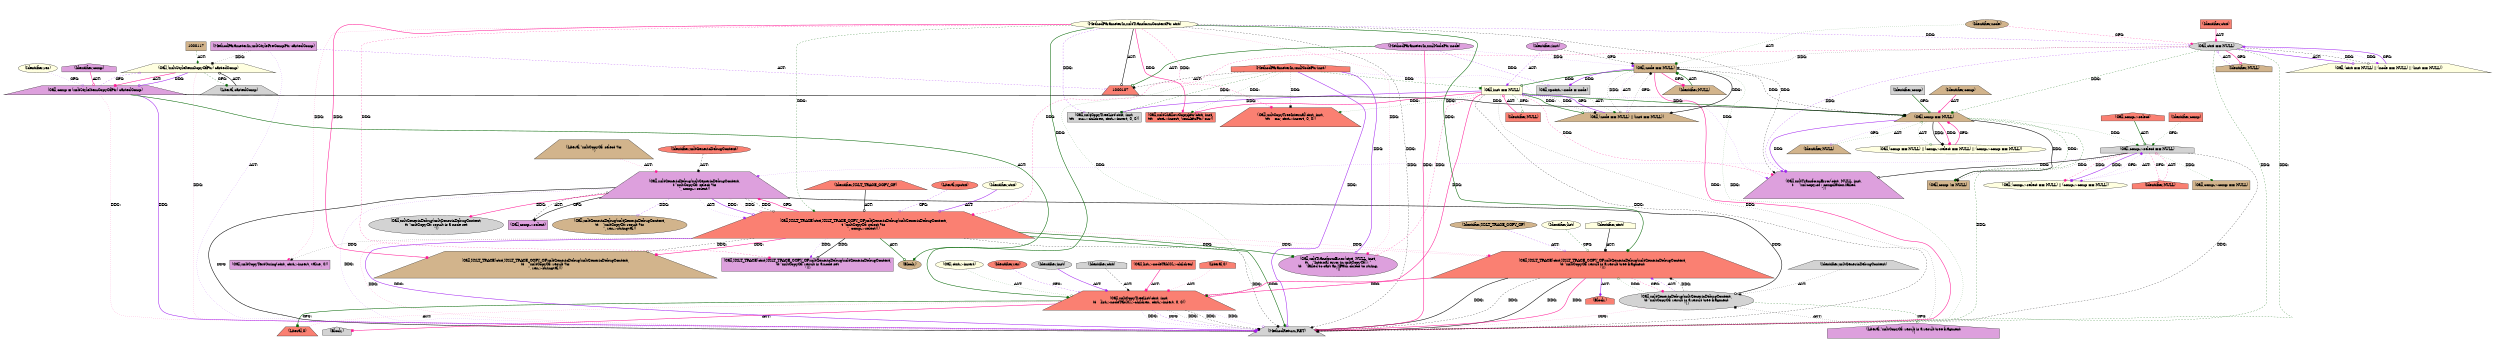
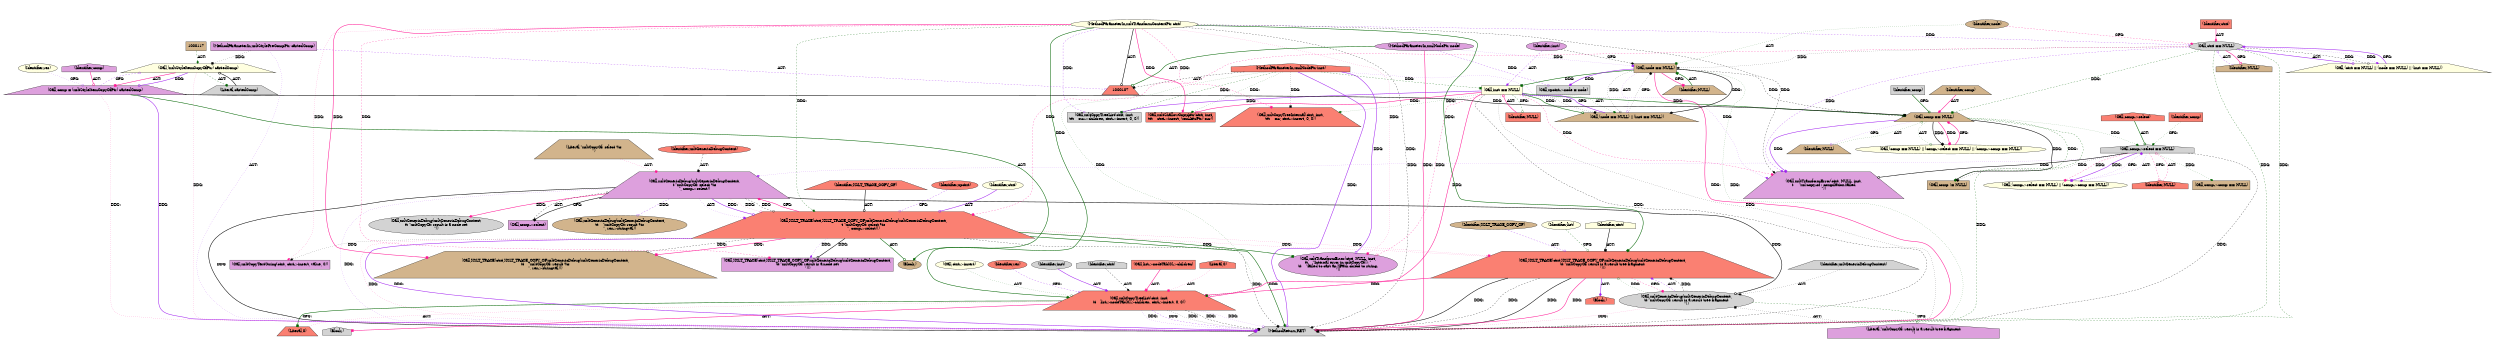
  digraph {
    node [fillcolor=salmon shape=trapezium style=filled]
    edge [arrowhead=odot color=purple style=bold]
    n1 [label="(Call,xsltCopyTreeList(ctxt, inst,\n\t\t    list->nodeTab[0]->children, ctxt->insert, 0, 0))"]
    n2 [label="(Literal,0)"]
    n3 [fillcolor=lightgrey label="(MethodReturn,RET)"]
    n4 [fillcolor=lightgrey label="(Block,)" shape=house]
    n5 [label="(Call,XSLT_TRACE(ctxt,XSLT_TRACE_COPY_OF,xsltGenericDebug(xsltGenericDebugContext,\n\t\t \"xsltCopyOf: result is a result tree fragment\n\")))"]
    n6 [fillcolor=lightgrey label="(Call,xsltGenericDebug(xsltGenericDebugContext,\n\t\t \"xsltCopyOf: result is a result tree fragment\n\"))" shape=ellipse]
    n7 [label="(Block,)" shape=house]
    n8 [fillcolor=plum label="(Literal,\"xsltCopyOf: result is a result tree fragment\n\")" shape=house]
    n9 [label="(Call,XSLT_TRACE(ctxt,XSLT_TRACE_COPY_OF,xsltGenericDebug(xsltGenericDebugContext,\n\t \"xsltCopyOf: select %s\n\", comp->select)))"]
    n10 [fillcolor=plum label="(Call,xsltGenericDebug(xsltGenericDebugContext,\n\t \"xsltCopyOf: select %s\n\", comp->select))"]
    n11 [fillcolor=tan label="(Call,XSLT_TRACE(ctxt,XSLT_TRACE_COPY_OF,xsltGenericDebug(xsltGenericDebugContext,\n\t\t    \"xsltCopyOf: result %s\n\", res->stringval)))"]
    n12 [fillcolor=plum label="(Call,XSLT_TRACE(ctxt,XSLT_TRACE_COPY_OF,xsltGenericDebug(xsltGenericDebugContext,\n\t\t \"xsltCopyOf: result is a node set\n\")))" shape=box]
    n13 [fillcolor=plum label="(Call,xsltCopyTextString(ctxt, ctxt->insert, value, 0))" shape=box]
    n14 [fillcolor=tan label="(Block,)" shape=ellipse]
    n15 [fillcolor=plum label="(Call,xsltTransformError(ctxt, NULL, inst,\n\t\t    \"Internal error in xsltCopyOf(): \"\n\t\t    \"failed to cast an XPath object to string.\n\"))" shape=ellipse]
    n16 [fillcolor=plum label="(Call,comp->select)" shape=box]
    n17 [fillcolor=tan label="(Call,xsltGenericDebug(xsltGenericDebugContext,\n\t\t    \"xsltCopyOf: result %s\n\", res->stringval))" shape=ellipse]
    n18 [fillcolor=lightgrey label="(Call,xsltGenericDebug(xsltGenericDebugContext,\n\t\t \"xsltCopyOf: result is a node set\n\"))" shape=ellipse]
    n19 [fillcolor=lightgrey label="(Call,ctxt == NULL)" shape=ellipse]
    n20 [fillcolor=tan label="(Call,comp == NULL)"]
    n21 [fillcolor=tan label="(Call,node == NULL)" shape=box]
    n22 [fillcolor=plum label="(Call,xsltTransformError(ctxt, NULL, inst,\n\t     \"xsl:copy-of : compilation failed\n\"))"]
    n23 [fillcolor=lightyellow label="(Call,(ctxt == NULL) || (node == NULL) || (inst == NULL))"]
    n24 [fillcolor=tan label="(Identifier,NULL)" shape=house]
    n25 [fillcolor=lightgrey label="(Call,comp->select == NULL)" shape=house]
    n26 [fillcolor=tan label="(Call,comp != NULL)" shape=box]
    n27 [fillcolor=lightyellow label="(Call,(comp == NULL) || (comp->select == NULL) || (comp->comp == NULL))" shape=ellipse]
    n28 [fillcolor=tan label="(Identifier,NULL)"]
    n29 [fillcolor=lightyellow label="(Call,inst == NULL)" shape=box]
    n30 [fillcolor=tan label="(Call,(node == NULL) || (inst == NULL))"]
    n31 [fillcolor=tan label="(Identifier,NULL)"]
    n32 [fillcolor=lightgrey label="(Call,xpctxt->node = node)" shape=box]
    n33 [fillcolor=lightyellow label="(MethodParameterIn,xsltTransformContextPtr ctxt)" shape=ellipse]
    n34 [label="(Call,xsltCopyTreeInternal(ctxt, inst,\n\t\t\t    cur, ctxt->insert, 0, 0))"]
    n35 [fillcolor=lightgrey label="(Call,xsltCopyTreeList(ctxt, inst,\n\t\t\t    cur->children, ctxt->insert, 0, 0))" shape=box]
    n36 [label="(Call,xsltShallowCopyAttr(ctxt, inst,\n\t\t\t    ctxt->insert, (xmlAttrPtr) cur))" shape=box]
    1000107
    n38 [fillcolor=tan label="(Call,comp->comp == NULL)" shape=box]
    n39 [fillcolor=lightyellow label="(Call,(comp->select == NULL) || (comp->comp == NULL))" shape=ellipse]
    n40 [label="(Identifier,NULL)" shape=house]
    n41 [fillcolor=plum label="(Call,comp = (xsltStyleItemCopyOfPtr) castedComp)"]
    n42 [fillcolor=lightyellow label="(Call,(xsltStyleItemCopyOfPtr) castedComp)"]
    n43 [fillcolor=lightgrey label="(Literal,castedComp)"]
    n44 [fillcolor=plum label="(MethodParameterIn,xsltStylePreCompPtr castedComp)" shape=box]
    n45 [label="(Identifier,NULL)" shape=box]
    n46 [fillcolor=plum label="(MethodParameterIn,xmlNodePtr node)" shape=ellipse]
    n47 [label="(MethodParameterIn,xmlNodePtr inst)" shape=house]
    n48 [label="(Identifier,comp)" shape=box]
    n49 [fillcolor=tan label="(Identifier,XSLT_TRACE_COPY_OF)" shape=ellipse]
    n50 [label="(Identifier,ctxt)" shape=box]
    n51 [label="(Call,comp->select)" shape=house]
    n52 [label="(Identifier,res)" shape=ellipse]
    n53 [fillcolor=lightgrey label="(Identifier,inst)" shape=ellipse]
    n54 [fillcolor=lightyellow label="(Identifier,list)" shape=ellipse]
    n55 [label="(Identifier,XSLT_TRACE_COPY_OF)"]
    n56 [fillcolor=lightgrey label="(Identifier,comp)" shape=box]
    n57 [fillcolor=tan label="(Literal,\"xsltCopyOf: select %s\n\")"]
    n58 [fillcolor=lightgrey label="(Identifier,ctxt)" shape=house]
    n59 [fillcolor=plum label="(Identifier,inst)" shape=ellipse]
-   n60 [label="(Literal,xpctxt)" shape=ellipse]
+   n60 [label="(Identifier,xpctxt)" shape=ellipse]
    n61 [label="(Call,list->nodeTab[0]->children)" shape=box]
    n62 [fillcolor=tan label="(Identifier,comp)"]
    n63 [fillcolor=lightgrey label="(Identifier,xsltGenericDebugContext)"]
    n64 [fillcolor=tan label="(Identifier,node)" shape=ellipse]
    n65 [label="(Literal,0)" shape=house]
    n66 [fillcolor=plum label="(Identifier,comp)" shape=house]
    n67 [fillcolor=lightyellow label="(Identifier,res)" shape=ellipse]
    n68 [fillcolor=lightyellow label="(Identifier,ctxt)" shape=house]
    n69 [fillcolor=lightyellow label="(Call,ctxt->insert)" shape=ellipse]
    n70 [label="(Identifier,xsltGenericDebugContext)" shape=ellipse]
    n71 [fillcolor=lightyellow label="(Identifier,ctxt)" shape=ellipse]
    1000117 [fillcolor=tan shape=box]
    n1 -> n2 [arrowhead=box color=darkgreen label="CFG: "]
    n1 -> n3 [arrowhead=box label="DDG: " style=dashed]
    n1 -> n3 [arrowhead=box color=black label="DDG: " style=dotted]
    n1 -> n3 [arrowhead=box color=black label="DDG: " style=dashed]
    n1 -> n3 [label="DDG: " style=dotted]
    n1 -> n3 [arrowhead=diamond label="DDG: " style=dotted]
    n1 -> n4 [arrowhead=box color=deeppink label="AST: "]
    n2 -> n1 [color=deeppink label="AST: " style=dotted]
    n5 -> n1 [arrowhead=diamond color=deeppink label="DDG: "]
    n5 -> n3 [arrowhead=box color=black label="DDG: "]
    n5 -> n3 [arrowhead=diamond color=deeppink label="DDG: "]
    n5 -> n3 [color=black label="DDG: "]
    n5 -> n3 [color=black label="DDG: " style=dashed]
    n5 -> n6 [arrowhead=box color=deeppink label="CFG: " style=dashed]
    n5 -> n7 [arrowhead=diamond label="AST: "]
    n6 -> n3 [arrowhead=box color=deeppink label="DDG: " style=dotted]
    n6 -> n5 [arrowhead=diamond label="AST: " style=dashed]
    n6 -> n5 [arrowhead=diamond color=black label="DDG: " style=dashed]
    n6 -> n5 [color=darkgreen label="DDG: " style=dotted]
    n6 -> n8 [color=darkgreen label="CFG: " style=dashed]
    n8 -> n6 [arrowhead=box color=black label="AST: " style=dotted]
    n9 -> n3 [arrowhead=diamond label="DDG: "]
    n9 -> n3 [arrowhead=box color=black label="DDG: " style=dashed]
    n9 -> n3 [arrowhead=diamond color=darkgreen label="DDG: "]
    n9 -> n3 [arrowhead=diamond color=deeppink label="DDG: " style=dotted]
    n9 -> n5 [arrowhead=box color=deeppink label="DDG: " style=dotted]
    n9 -> n5 [color=deeppink label="DDG: " style=dotted]
    n9 -> n10 [arrowhead=diamond color=deeppink label="CFG: "]
    n9 -> n11 [color=black label="DDG: " style=dashed]
    n9 -> n11 [arrowhead=box color=deeppink label="DDG: "]
    n9 -> n12 [color=black label="DDG: "]
    n9 -> n12 [arrowhead=diamond label="DDG: " style=dotted]
    n9 -> n13 [arrowhead=diamond color=black label="DDG: " style=dotted]
    n9 -> n14 [color=darkgreen label="AST: "]
    n9 -> n15 [arrowhead=box color=darkgreen label="DDG: "]
    n10 -> n3 [color=black label="DDG: "]
    n10 -> n3 [arrowhead=box label="DDG: " style=dotted]
    n10 -> n6 [color=black label="DDG: "]
    n10 -> n9 [arrowhead=box label="AST: " style=dotted]
    n10 -> n9 [label="DDG: "]
    n10 -> n9 [color=deeppink label="DDG: " style=dotted]
    n10 -> n9 [color=black label="DDG: " style=dashed]
    n10 -> n16 [arrowhead=box color=black label="CFG: "]
    n10 -> n17 [label="DDG: " style=dashed]
    n10 -> n18 [arrowhead=diamond color=deeppink label="DDG: "]
    n16 -> n10 [color=black label="AST: " style=dashed]
    n19 -> n3 [color=darkgreen label="DDG: " style=dashed]
    n19 -> n3 [arrowhead=box color=darkgreen label="DDG: " style=dashed]
    n19 -> n9 [arrowhead=box color=deeppink label="DDG: " style=dashed]
    n19 -> n20 [arrowhead=box color=darkgreen label="DDG: " style=dashed]
    n19 -> n21 [arrowhead=diamond color=black label="DDG: " style=dotted]
    n19 -> n22 [arrowhead=diamond label="DDG: " style=dashed]
    n19 -> n23 [label="AST: "]
    n19 -> n23 [color=black label="DDG: " style=dashed]
    n19 -> n23 [arrowhead=diamond label="DDG: " style=dotted]
    n19 -> n24 [color=deeppink label="CFG: "]
    n20 -> n3 [arrowhead=box color=darkgreen label="DDG: " style=dashed]
    n20 -> n22 [arrowhead=box label="DDG: "]
    n20 -> n25 [arrowhead=diamond color=darkgreen label="DDG: " style=dotted]
    n20 -> n26 [arrowhead=diamond color=black label="DDG: "]
    n20 -> n26 [arrowhead=box color=darkgreen label="DDG: " style=dashed]
    n20 -> n27 [color=darkgreen label="AST: " style=dotted]
    n20 -> n27 [arrowhead=box color=black label="DDG: "]
    n20 -> n27 [arrowhead=box color=deeppink label="DDG: "]
    n20 -> n28 [label="CFG: " style=dotted]
    n21 -> n3 [color=darkgreen label="DDG: " style=dotted]
    n21 -> n3 [arrowhead=diamond color=deeppink label="DDG: "]
    n21 -> n20 [arrowhead=diamond color=black label="DDG: " style=dashed]
-   n21 -> n29 [color=darkgreen label="DDG: "]
+   n21 -> n29 [arrowhead=box color=darkgreen label="DDG: "]
    n21 -> n30 [label="AST: " style=dotted]
    n21 -> n30 [arrowhead=diamond color=black label="DDG: "]
    n21 -> n30 [color=black label="DDG: " style=dotted]
    n21 -> n31 [arrowhead=box color=deeppink label="CFG: "]
    n21 -> n32 [arrowhead=diamond label="DDG: "]
    n23 -> n19 [arrowhead=diamond label="CFG: "]
    n24 -> n19 [label="AST: " style=dashed]
    n25 -> n3 [color=black label="DDG: " style=dashed]
    n25 -> n10 [arrowhead=diamond label="DDG: " style=dotted]
    n25 -> n22 [color=black label="DDG: "]
    n25 -> n26 [arrowhead=box color=black label="DDG: " style=dotted]
    n25 -> n38 [arrowhead=diamond color=darkgreen label="DDG: " style=dotted]
    n25 -> n39 [arrowhead=diamond label="AST: " style=dotted]
    n25 -> n39 [arrowhead=box color=deeppink label="DDG: " style=dashed]
    n25 -> n39 [arrowhead=box label="DDG: "]
    n25 -> n40 [color=deeppink label="CFG: " style=dashed]
    n27 -> n20 [arrowhead=diamond color=deeppink label="CFG: "]
    n28 -> n20 [color=darkgreen label="AST: " style=dotted]
    n29 -> n1 [color=deeppink label="DDG: "]
    n29 -> n3 [arrowhead=box color=black label="DDG: " style=dashed]
    n29 -> n3 [arrowhead=diamond color=black label="DDG: " style=dotted]
    n29 -> n15 [color=deeppink label="DDG: " style=dashed]
    n29 -> n20 [arrowhead=box color=darkgreen label="DDG: "]
    n29 -> n22 [arrowhead=box color=deeppink label="DDG: " style=dashed]
    n29 -> n30 [arrowhead=diamond color=darkgreen label="AST: " style=dotted]
    n29 -> n30 [color=darkgreen label="DDG: "]
    n29 -> n30 [arrowhead=box color=black label="DDG: " style=dotted]
    n29 -> n34 [arrowhead=diamond color=darkgreen label="DDG: " style=dotted]
    n29 -> n35 [label="DDG: "]
    n29 -> n36 [color=deeppink label="DDG: "]
    n29 -> n45 [color=darkgreen label="CFG: " style=dashed]
    n30 -> n21 [arrowhead=box color=black label="CFG: " style=dotted]
    n30 -> n29 [label="CFG: "]
    n31 -> n21 [arrowhead=box color=darkgreen label="AST: "]
    n33 -> n1 [arrowhead=diamond color=darkgreen label="DDG: "]
    n33 -> n3 [arrowhead=diamond color=black label="DDG: " style=dashed]
    n33 -> n5 [arrowhead=box color=darkgreen label="DDG: "]
    n33 -> n9 [arrowhead=diamond color=darkgreen label="DDG: " style=dashed]
    n33 -> n11 [arrowhead=box color=deeppink label="DDG: "]
    n33 -> n12 [arrowhead=box color=deeppink label="DDG: " style=dashed]
    n33 -> n13 [arrowhead=diamond color=deeppink label="DDG: " style=dotted]
    n33 -> n15 [arrowhead=box color=deeppink label="DDG: " style=dotted]
    n33 -> n19 [label="DDG: " style=dashed]
    n33 -> n22 [arrowhead=diamond color=black label="DDG: " style=dashed]
    n33 -> n34 [arrowhead=box color=deeppink label="DDG: " style=dashed]
    n33 -> n35 [label="DDG: " style=dashed]
    n33 -> n36 [arrowhead=diamond color=deeppink label="DDG: "]
    n33 -> 1000107 [color=black label="AST: "]
    n39 -> n25 [arrowhead=box label="CFG: " style=dotted]
    n40 -> n25 [color=deeppink label="AST: " style=dashed]
    n41 -> n3 [arrowhead=diamond color=deeppink label="DDG: " style=dotted]
    n41 -> n3 [arrowhead=diamond label="DDG: "]
    n41 -> n14 [arrowhead=diamond color=darkgreen label="AST: "]
    n41 -> n20 [arrowhead=box color=black label="DDG: "]
    n41 -> n42 [label="CFG: " style=dashed]
    n42 -> n3 [color=deeppink label="DDG: " style=dotted]
    n42 -> n41 [arrowhead=box color=deeppink label="AST: "]
    n42 -> n41 [label="DDG: "]
-   n42 -> n43 [arrowhead=box color=darkgreen label="CFG: " style=dashed]
+   n42 -> n43 [arrowhead=box color=darkgreen label="AST: " style=dashed]
    n43 -> n42 [color=black label="AST: "]
    n44 -> n3 [arrowhead=box label="AST: " style=dotted]
    n44 -> 1000107 [label="AST: " style=dashed]
    n44 -> n42 [arrowhead=box color=black label="DDG: " style=dotted]
    n45 -> n29 [color=deeppink label="AST: "]
    n46 -> n3 [color=deeppink label="DDG: "]
    n46 -> n21 [arrowhead=box label="DDG: " style=dotted]
    n46 -> n32 [label="DDG: " style=dashed]
    n46 -> 1000107 [color=darkgreen label="AST: "]
    n47 -> n1 [arrowhead=box color=darkgreen label="DDG: " style=dotted]
    n47 -> n3 [label="DDG: "]
    n47 -> n15 [label="DDG: "]
    n47 -> n22 [arrowhead=diamond label="DDG: " style=dotted]
    n47 -> n29 [arrowhead=box color=darkgreen label="DDG: " style=dashed]
    n47 -> n34 [arrowhead=box color=black label="DDG: " style=dotted]
    n47 -> n35 [arrowhead=box color=darkgreen label="DDG: " style=dashed]
    n47 -> n36 [arrowhead=diamond color=darkgreen label="DDG: " style=dotted]
    n47 -> 1000107 [arrowhead=box color=black label="AST: " style=dashed]
    n48 -> n25 [arrowhead=diamond color=darkgreen label="CFG: " style=dotted]
    n49 -> n5 [label="AST: " style=dashed]
    n50 -> n19 [arrowhead=diamond color=deeppink label="AST: "]
    n51 -> n25 [color=darkgreen label="AST: "]
    n52 -> n1 [label="CFG: " style=dashed]
    n53 -> n1 [arrowhead=diamond label="AST: "]
    n54 -> n5 [color=darkgreen label="CFG: " style=dashed]
    n55 -> n9 [color=black label="AST: "]
    n56 -> n20 [color=darkgreen label="CFG: "]
    n57 -> n10 [arrowhead=box color=deeppink label="AST: " style=dotted]
    n58 -> n1 [arrowhead=diamond color=black label="AST: " style=dashed]
    n59 -> n21 [arrowhead=diamond color=black label="CFG: " style=dashed]
    n59 -> n29 [arrowhead=diamond label="AST: " style=dashed]
    n60 -> n9 [label="CFG: " style=dashed]
    n61 -> n1 [arrowhead=box color=deeppink label="AST: "]
    n62 -> n20 [arrowhead=diamond color=deeppink label="AST: "]
    n63 -> n6 [arrowhead=diamond color=black label="AST: " style=dotted]
    n64 -> n19 [arrowhead=diamond color=deeppink label="CFG: " style=dashed]
    n64 -> n21 [arrowhead=box color=darkgreen label="AST: " style=dotted]
    n65 -> n1 [arrowhead=box color=deeppink label="AST: " style=dotted]
    n66 -> n41 [color=deeppink label="AST: "]
    n67 -> n41 [label="CFG: " style=dotted]
    n68 -> n5 [arrowhead=box color=black label="AST: "]
    n69 -> n1 [color=darkgreen label="AST: " style=dotted]
    n70 -> n10 [arrowhead=box color=black label="AST: " style=dashed]
    n71 -> n9 [label="AST: "]
    1000117 -> n42 [arrowhead=diamond color=darkgreen label="AST: " style=dashed]
  }
